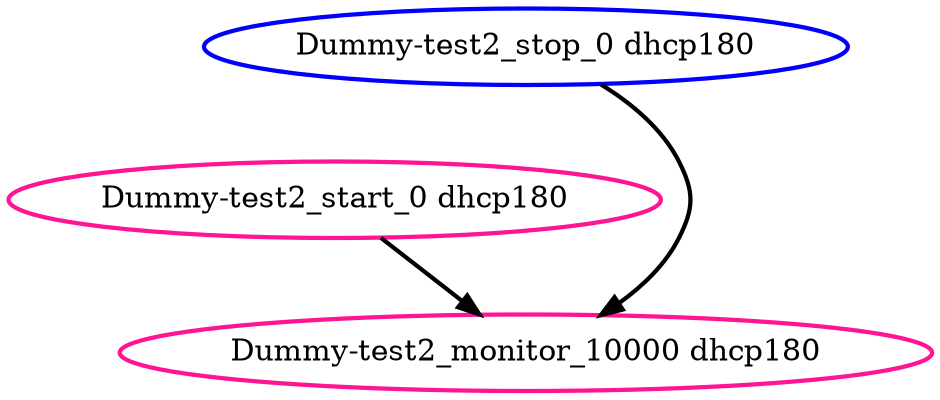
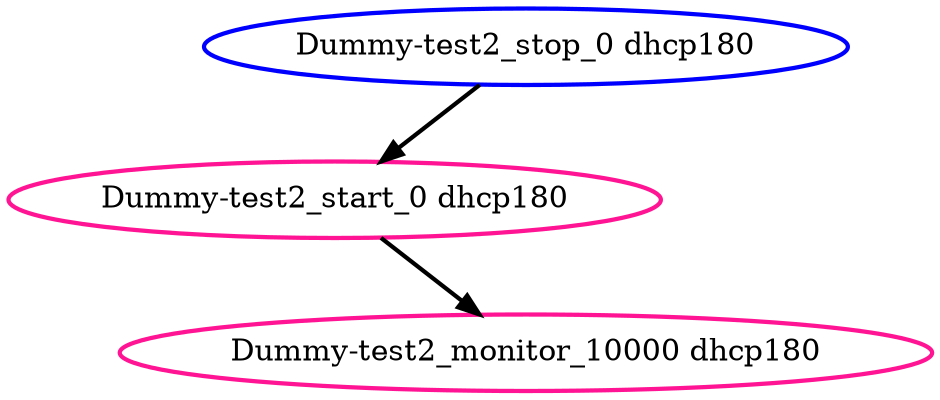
  digraph {
    node [color=deeppink fontcolor=black style=bold]
    edge [style=bold]
    "Dummy-test2_start_0 dhcp180"
    "Dummy-test2_monitor_10000 dhcp180"
    "Dummy-test2_stop_0 dhcp180" [color=blue]
    "Dummy-test2_start_0 dhcp180" -> "Dummy-test2_monitor_10000 dhcp180"
-   "Dummy-test2_stop_0 dhcp180" -> "Dummy-test2_monitor_10000 dhcp180"
+   "Dummy-test2_stop_0 dhcp180" -> "Dummy-test2_start_0 dhcp180"
  }
